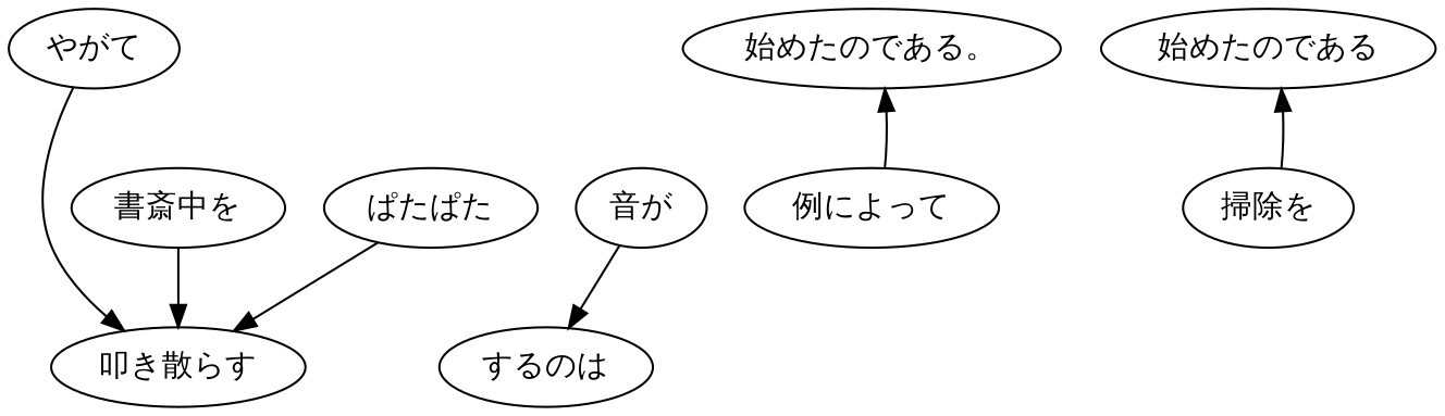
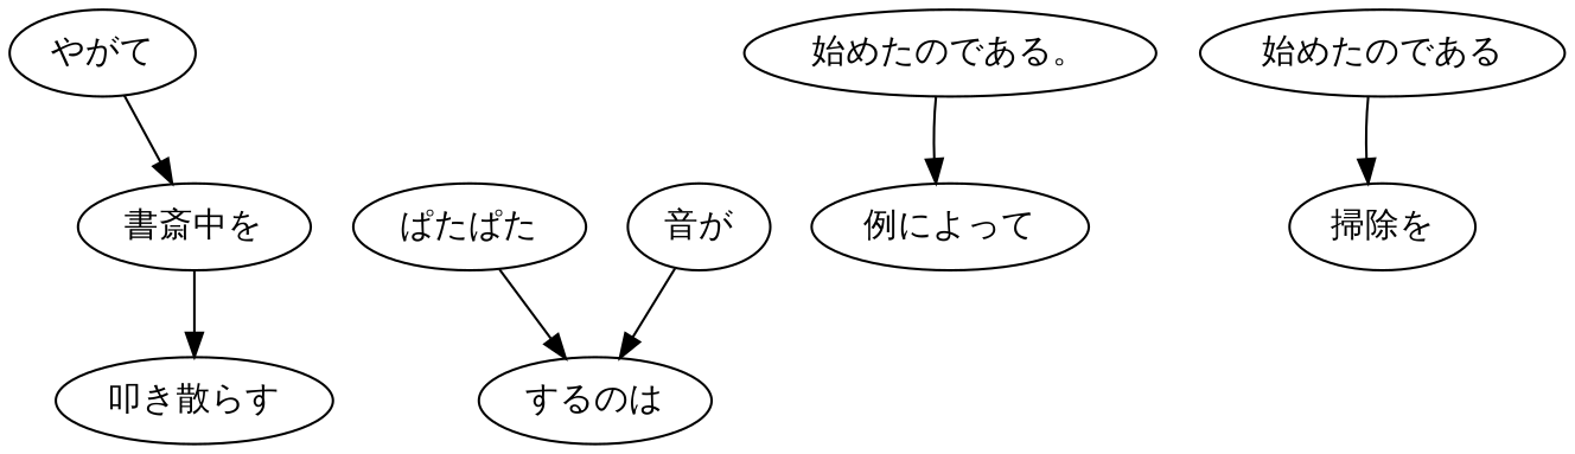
  digraph {
    n1 [label="やがて"]
    n2 [label="叩き散らす"]
    n3 [label="ぱたぱた"]
    n4 [label="書斎中を"]
    n5 [label="音が"]
    n6 [label="するのは"]
    n7 [label="始めたのである。"]
    n8 [label="例によって"]
    n9 [label="始めたのである"]
    n10 [label="掃除を"]
-   n1 -> n2
-   n3 -> n2
+   n1 -> n4
+   n3 -> n6
    n4 -> n2
    n5 -> n6
-   n8 -> n7
-   n10 -> n9
+   n7 -> n8
+   n9 -> n10
  }
